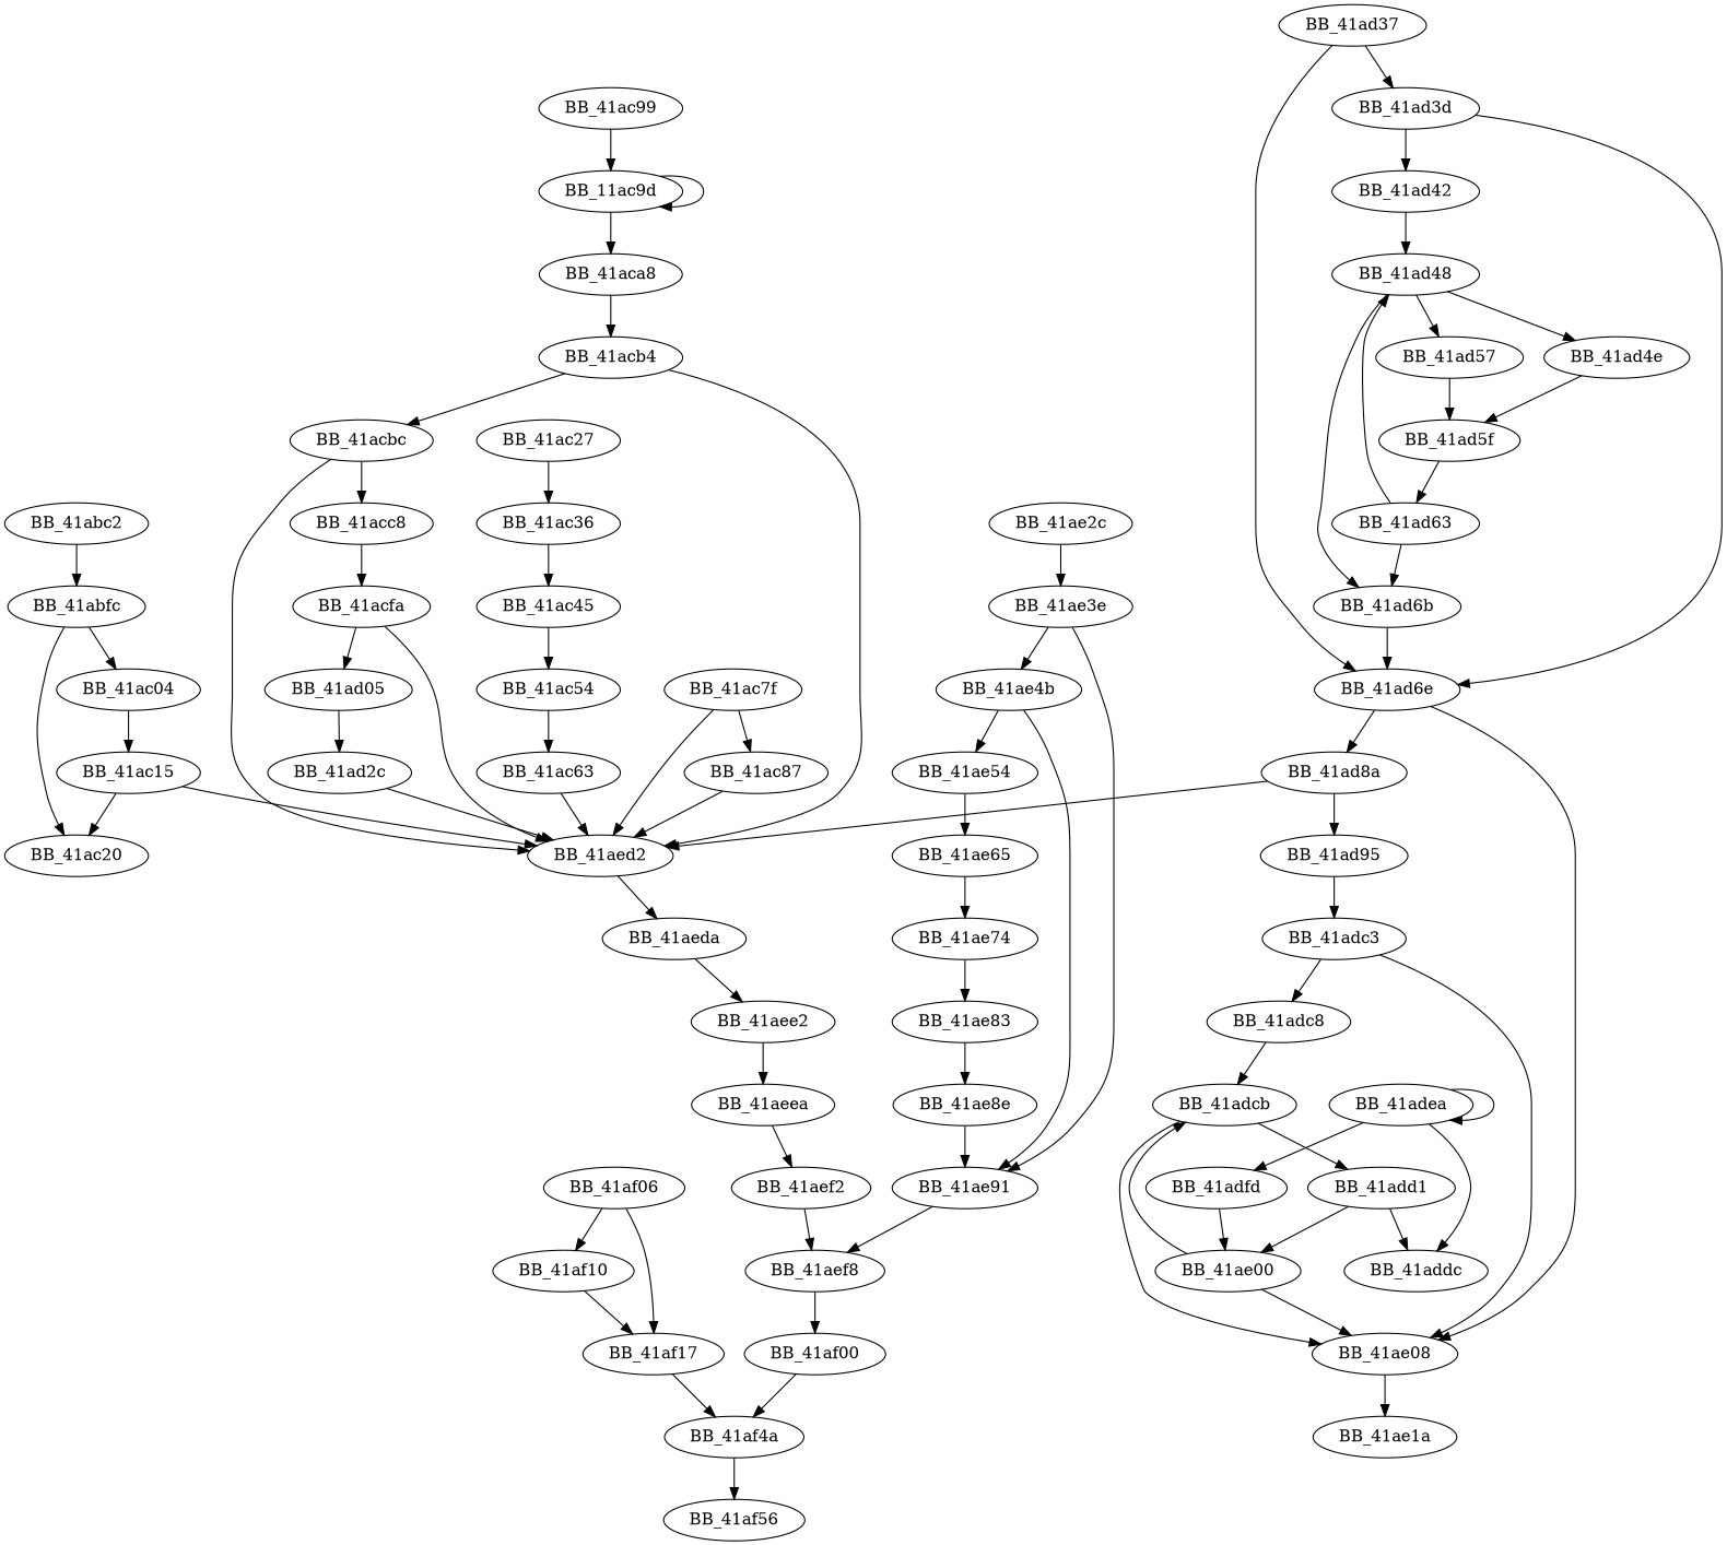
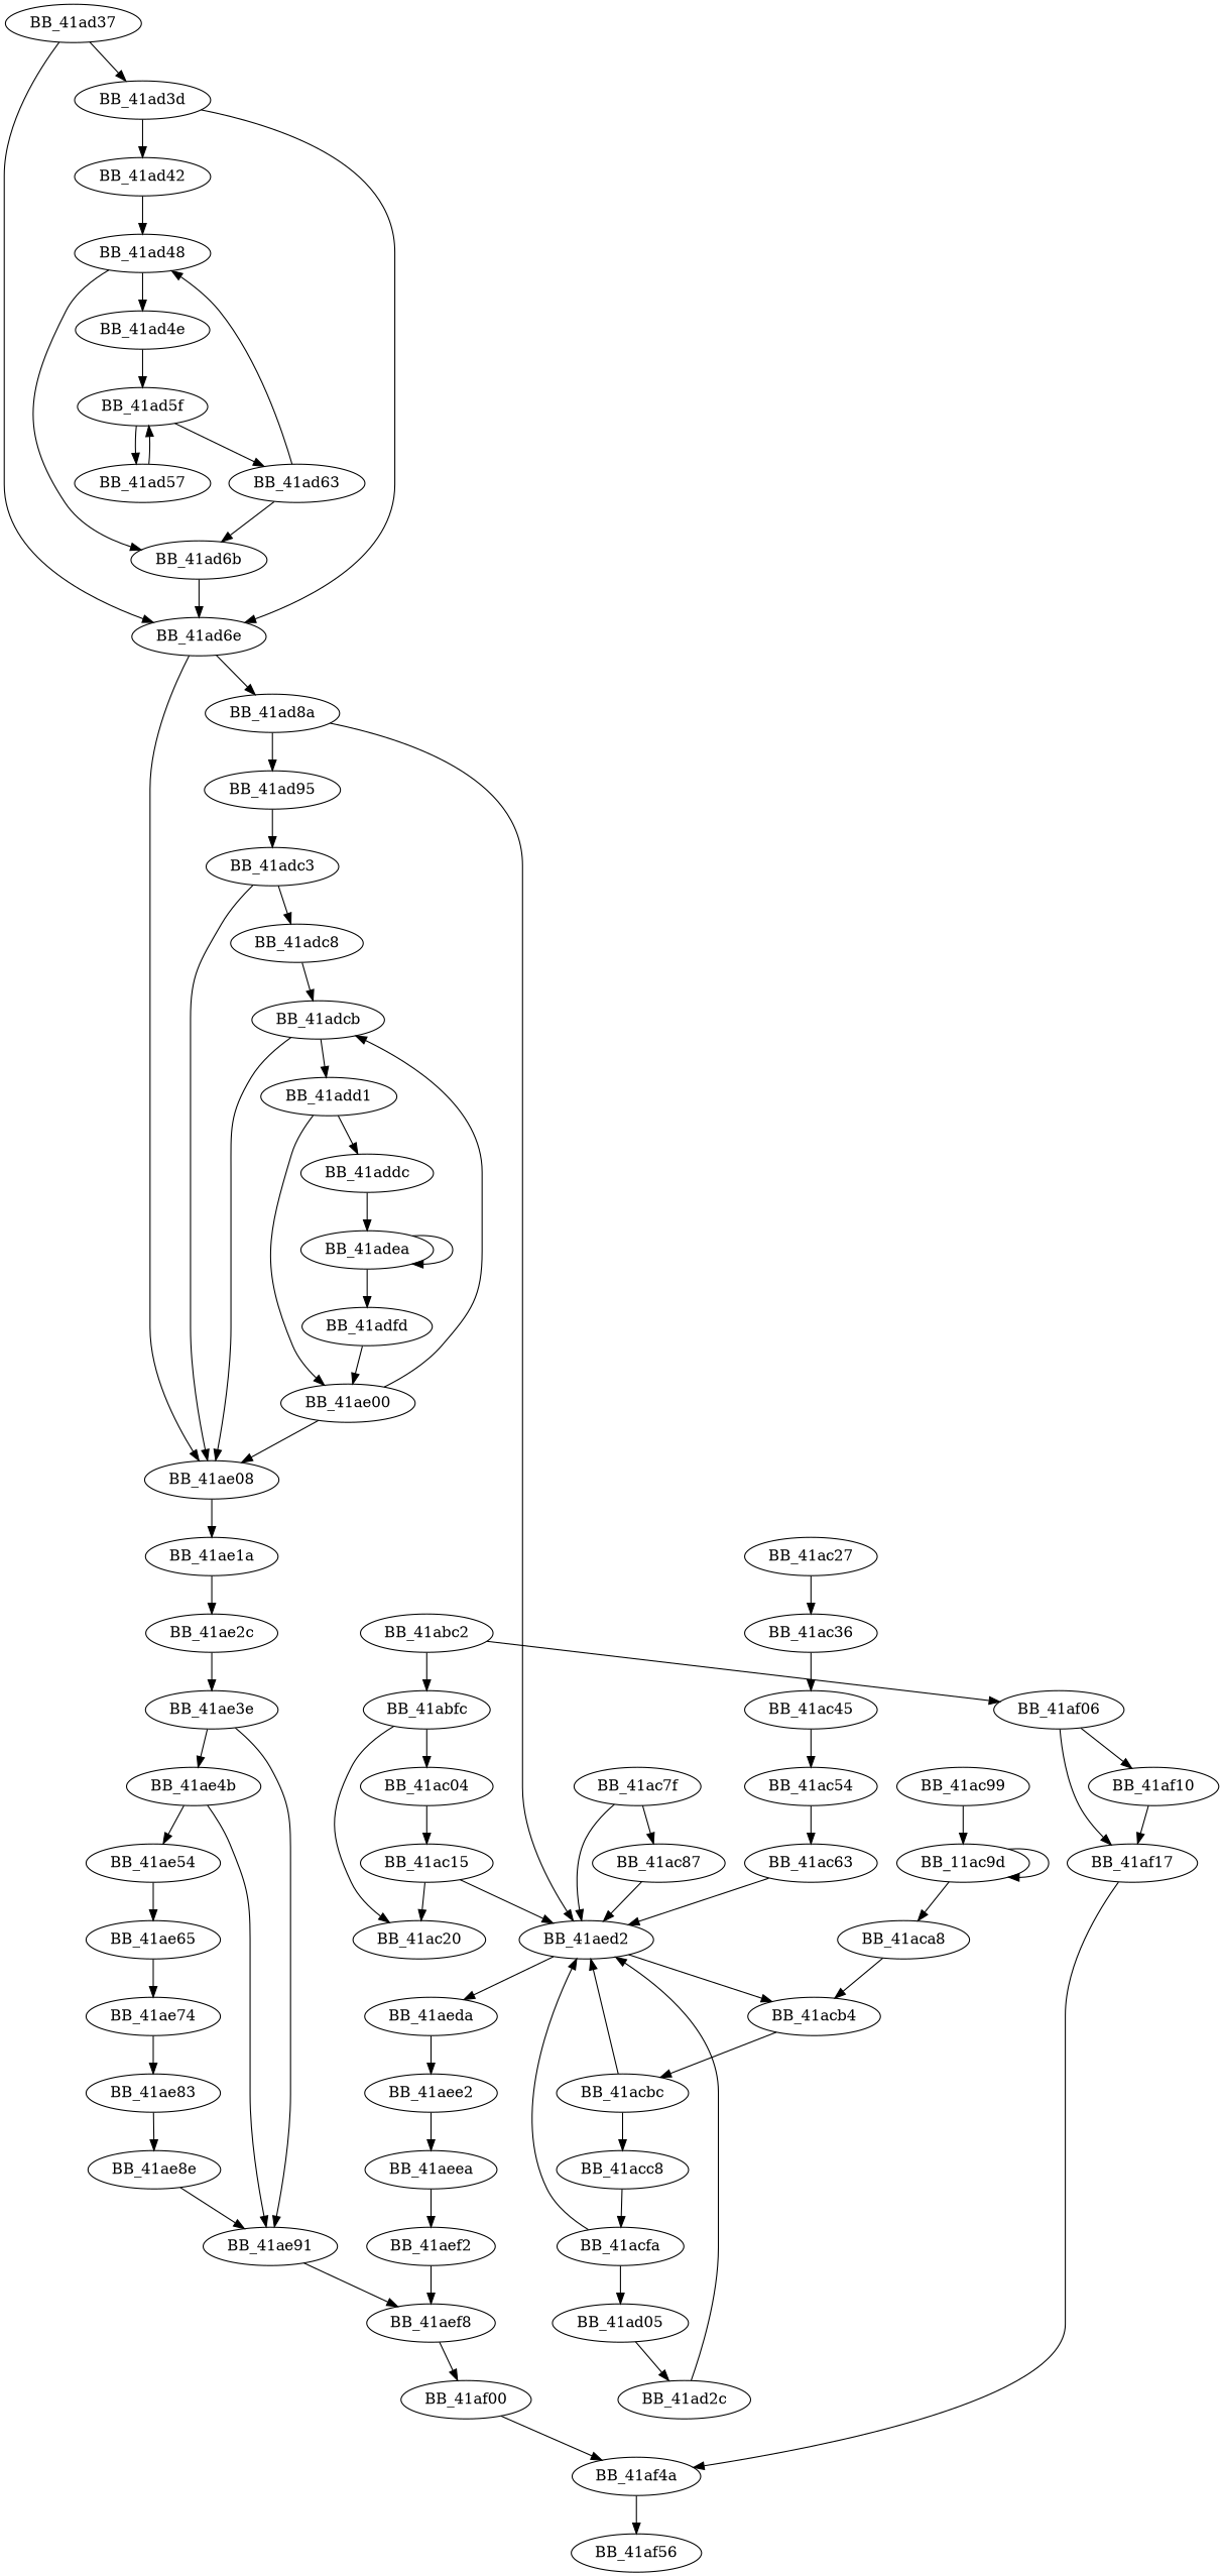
  digraph {
    BB_41abc2
    BB_41abfc
    BB_41af06
    BB_41ac04
    BB_41ac20
    BB_41af10
    BB_41af17
    BB_41ac15
    BB_41af4a
    BB_41aed2
    BB_41ac27
    BB_41ac36
    BB_41aeda
    BB_41aee2
    BB_41ac45
    BB_41ac54
    BB_41ac63
    BB_41ac7f
    BB_41ac87
    n20 [label=BB_11ac9d]
    BB_41ac99
    BB_41aca8
    BB_41acb4
    BB_41acbc
    BB_41acc8
    BB_41acfa
    BB_41ad05
    BB_41ad2c
    BB_41ad37
    BB_41ad3d
    BB_41ad6e
    BB_41ad42
    BB_41ad8a
    BB_41ae08
    BB_41ad48
    BB_41ad95
    BB_41ad4e
    BB_41ad6b
    BB_41ad5f
    BB_41ad57
    BB_41ad63
    BB_41adc3
    BB_41adc8
    BB_41ae1a
    BB_41adcb
    BB_41ae2c
    BB_41add1
    BB_41addc
    BB_41ae00
    BB_41adea
    BB_41adfd
    BB_41ae3e
    BB_41ae4b
    BB_41ae91
    BB_41ae54
    BB_41aef8
    BB_41ae65
    BB_41af00
    BB_41ae74
    BB_41ae83
    BB_41ae8e
    BB_41aeea
    BB_41aef2
    BB_41af56
    BB_41abc2 -> BB_41abfc
+   BB_41abc2 -> BB_41af06
    BB_41abfc -> BB_41ac04
    BB_41abfc -> BB_41ac20
    BB_41af06 -> BB_41af10
    BB_41af06 -> BB_41af17
    BB_41ac04 -> BB_41ac15
    BB_41af10 -> BB_41af17
    BB_41af17 -> BB_41af4a
    BB_41ac15 -> BB_41ac20
    BB_41ac15 -> BB_41aed2
    BB_41af4a -> BB_41af56
    BB_41aed2 -> BB_41aeda
    BB_41ac27 -> BB_41ac36
    BB_41ac36 -> BB_41ac45
    BB_41aeda -> BB_41aee2
    BB_41aee2 -> BB_41aeea
    BB_41ac45 -> BB_41ac54
    BB_41ac54 -> BB_41ac63
    BB_41ac63 -> BB_41aed2
    BB_41ac7f -> BB_41aed2
    BB_41ac7f -> BB_41ac87
    BB_41ac87 -> BB_41aed2
    n20 -> n20
    n20 -> BB_41aca8
    BB_41ac99 -> n20
    BB_41aca8 -> BB_41acb4
-   BB_41acb4 -> BB_41aed2
+   BB_41aed2 -> BB_41acb4
    BB_41acb4 -> BB_41acbc
    BB_41acbc -> BB_41aed2
    BB_41acbc -> BB_41acc8
    BB_41acc8 -> BB_41acfa
    BB_41acfa -> BB_41aed2
    BB_41acfa -> BB_41ad05
    BB_41ad05 -> BB_41ad2c
    BB_41ad2c -> BB_41aed2
    BB_41ad37 -> BB_41ad3d
    BB_41ad37 -> BB_41ad6e
    BB_41ad3d -> BB_41ad6e
    BB_41ad3d -> BB_41ad42
    BB_41ad6e -> BB_41ad8a
    BB_41ad6e -> BB_41ae08
    BB_41ad42 -> BB_41ad48
    BB_41ad8a -> BB_41aed2
    BB_41ad8a -> BB_41ad95
    BB_41ae08 -> BB_41ae1a
    BB_41ad48 -> BB_41ad4e
    BB_41ad48 -> BB_41ad6b
    BB_41ad95 -> BB_41adc3
    BB_41ad4e -> BB_41ad5f
    BB_41ad6b -> BB_41ad6e
-   BB_41ad48 -> BB_41ad57
+   BB_41ad5f -> BB_41ad57
    BB_41ad5f -> BB_41ad63
    BB_41ad57 -> BB_41ad5f
    BB_41ad63 -> BB_41ad48
    BB_41ad63 -> BB_41ad6b
    BB_41adc3 -> BB_41ae08
    BB_41adc3 -> BB_41adc8
    BB_41adc8 -> BB_41adcb
+   BB_41ae1a -> BB_41ae2c
    BB_41adcb -> BB_41ae08
    BB_41adcb -> BB_41add1
    BB_41ae2c -> BB_41ae3e
    BB_41add1 -> BB_41addc
    BB_41add1 -> BB_41ae00
-   BB_41adea -> BB_41addc
+   BB_41addc -> BB_41adea
    BB_41ae00 -> BB_41ae08
    BB_41ae00 -> BB_41adcb
    BB_41adea -> BB_41adea
    BB_41adea -> BB_41adfd
    BB_41adfd -> BB_41ae00
    BB_41ae3e -> BB_41ae4b
    BB_41ae3e -> BB_41ae91
    BB_41ae4b -> BB_41ae91
    BB_41ae4b -> BB_41ae54
    BB_41ae91 -> BB_41aef8
    BB_41ae54 -> BB_41ae65
    BB_41aef8 -> BB_41af00
    BB_41ae65 -> BB_41ae74
    BB_41af00 -> BB_41af4a
    BB_41ae74 -> BB_41ae83
    BB_41ae83 -> BB_41ae8e
    BB_41ae8e -> BB_41ae91
    BB_41aeea -> BB_41aef2
    BB_41aef2 -> BB_41aef8
  }
